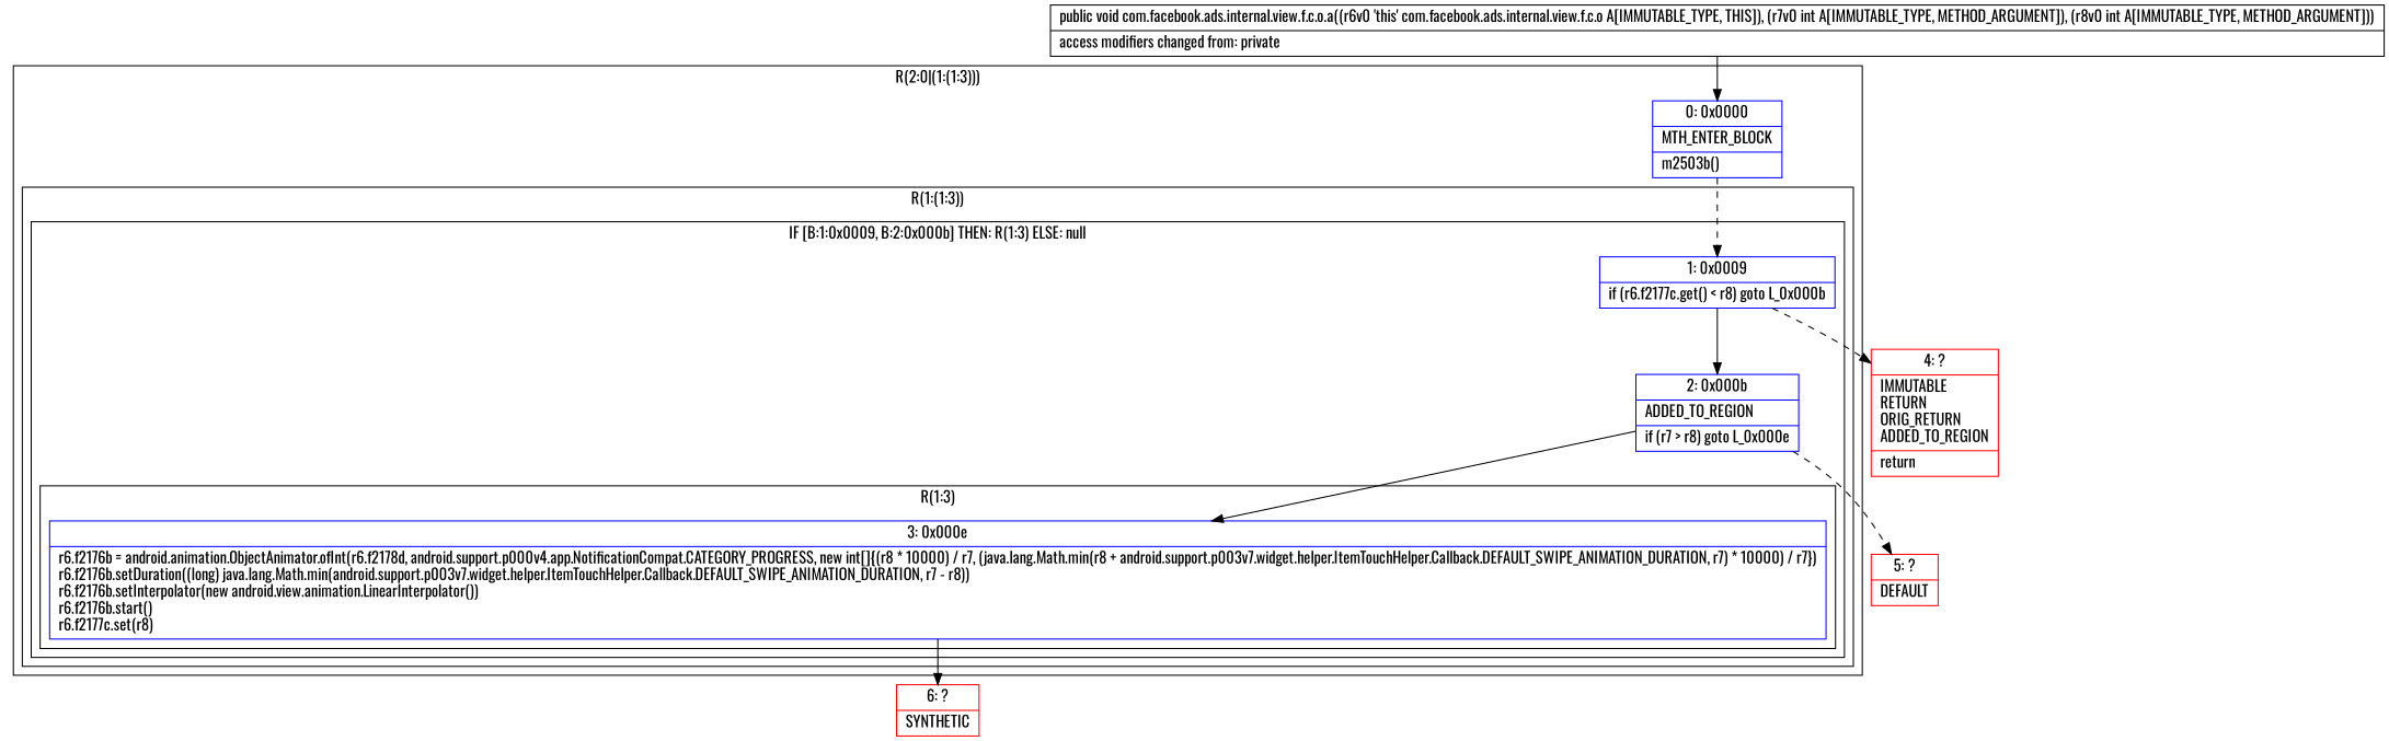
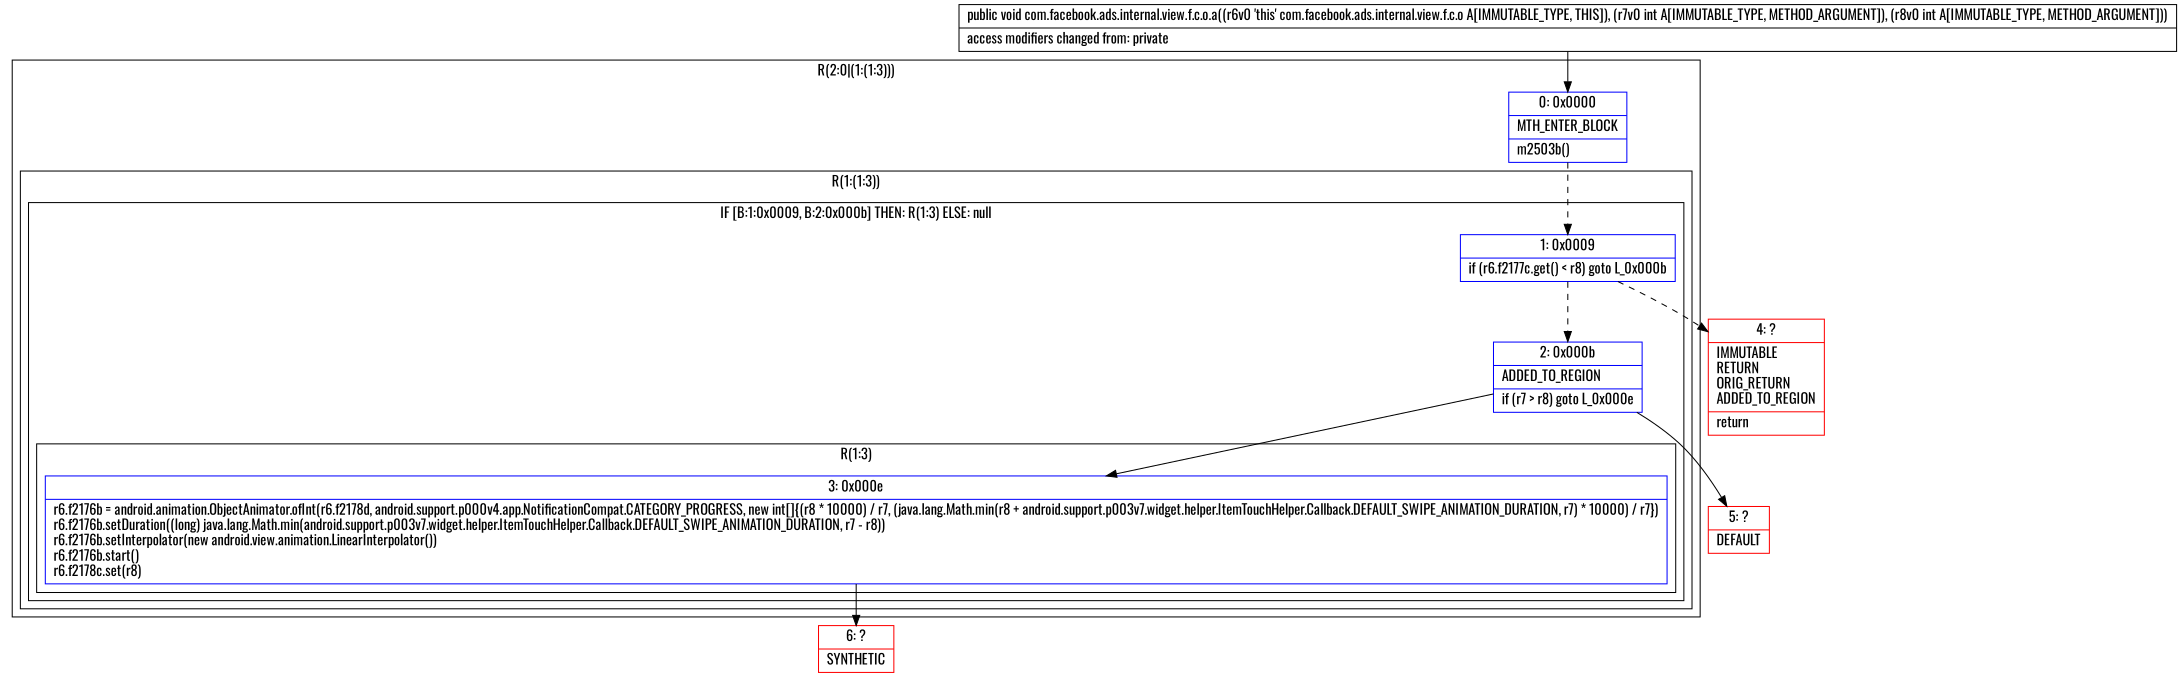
  digraph {
    fontname=Oswald
    node [color=blue fontname=Oswald shape=record]
    edge [fontname=Oswald]
-   n1 [label="{3\:\ 0x000e|r6.f2176b = android.animation.ObjectAnimator.ofInt(r6.f2178d, android.support.p000v4.app.NotificationCompat.CATEGORY_PROGRESS, new int[]\{(r8 * 10000) \/ r7, (java.lang.Math.min(r8 + android.support.p003v7.widget.helper.ItemTouchHelper.Callback.DEFAULT_SWIPE_ANIMATION_DURATION, r7) * 10000) \/ r7\})\lr6.f2176b.setDuration((long) java.lang.Math.min(android.support.p003v7.widget.helper.ItemTouchHelper.Callback.DEFAULT_SWIPE_ANIMATION_DURATION, r7 \- r8))\lr6.f2176b.setInterpolator(new android.view.animation.LinearInterpolator())\lr6.f2176b.start()\lr6.f2177c.set(r8)\l}"]
+   n1 [label="{3\:\ 0x000e|r6.f2176b = android.animation.ObjectAnimator.ofInt(r6.f2178d, android.support.p000v4.app.NotificationCompat.CATEGORY_PROGRESS, new int[]\{(r8 * 10000) \/ r7, (java.lang.Math.min(r8 + android.support.p003v7.widget.helper.ItemTouchHelper.Callback.DEFAULT_SWIPE_ANIMATION_DURATION, r7) * 10000) \/ r7\})\lr6.f2176b.setDuration((long) java.lang.Math.min(android.support.p003v7.widget.helper.ItemTouchHelper.Callback.DEFAULT_SWIPE_ANIMATION_DURATION, r7 \- r8))\lr6.f2176b.setInterpolator(new android.view.animation.LinearInterpolator())\lr6.f2176b.start()\lr6.f2178c.set(r8)\l}"]
    n2 [label="{1\:\ 0x0009|if (r6.f2177c.get() \< r8) goto L_0x000b\l}"]
    n3 [label="{2\:\ 0x000b|ADDED_TO_REGION\l|if (r7 \> r8) goto L_0x000e\l}"]
    n4 [label="{0\:\ 0x0000|MTH_ENTER_BLOCK\l|m2503b()\l}"]
    n5 [color=red label="{6\:\ ?|SYNTHETIC\l}"]
    n6 [color=red label="{4\:\ ?|IMMUTABLE\lRETURN\lORIG_RETURN\lADDED_TO_REGION\l|return\l}"]
    n7 [color=red label="{5\:\ ?|DEFAULT\l}"]
    n8 [label="{public void com.facebook.ads.internal.view.f.c.o.a((r6v0 'this' com.facebook.ads.internal.view.f.c.o A[IMMUTABLE_TYPE, THIS]), (r7v0 int A[IMMUTABLE_TYPE, METHOD_ARGUMENT]), (r8v0 int A[IMMUTABLE_TYPE, METHOD_ARGUMENT]))  | access modifiers changed from: private\l}" color=""]
    subgraph cluster_1 {
      label="R(2:0|(1:(1:3)))"
      n4
      subgraph cluster_2 {
        label="R(1:(1:3))"
        subgraph cluster_3 {
          label="IF [B:1:0x0009, B:2:0x000b] THEN: R(1:3) ELSE: null"
          n2
          n3
          subgraph cluster_4 {
            label="R(1:3)"
            n1
          }
        }
      }
    }
    n1 -> n5
-   n2 -> n3
+   n2 -> n3 [style=dashed]
    n2 -> n6 [style=dashed]
    n3 -> n1
-   n3 -> n7 [style=dashed]
+   n3 -> n7 [style=solid]
    n4 -> n2 [style=dashed]
    n8 -> n4
  }
